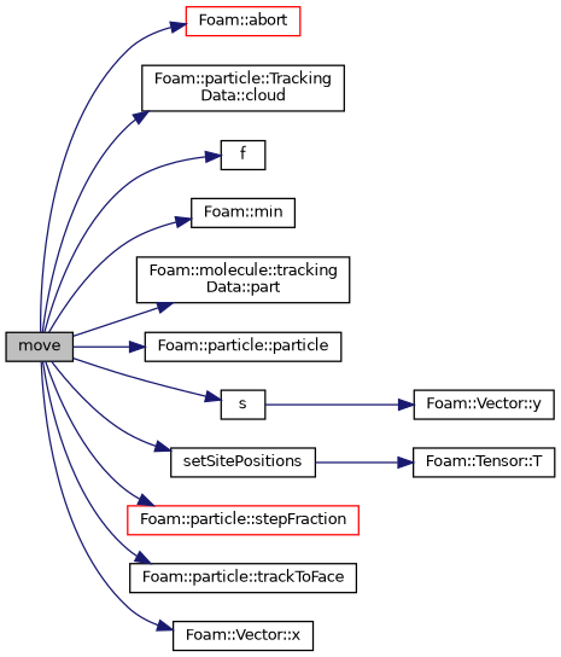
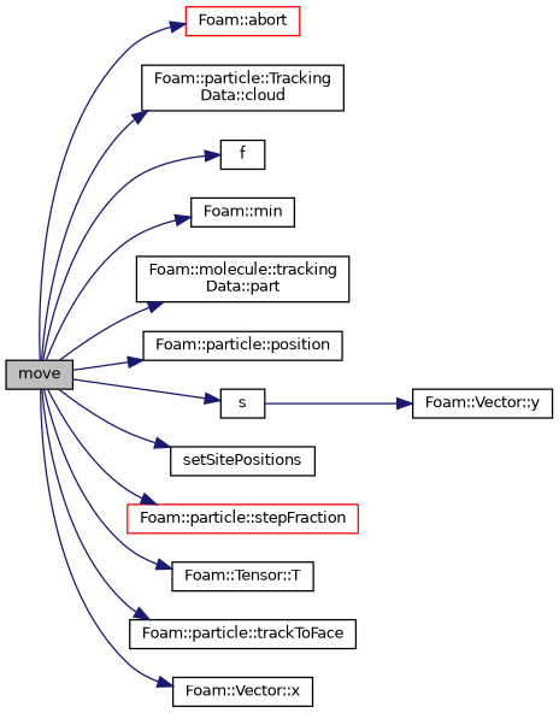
  digraph {
    rankdir=LR
    node [color=black fontname=Helvetica fontsize=10 shape=record]
    edge [color=midnightblue fontname=Helvetica fontsize=10 labelfontname=Helvetica labelfontsize=10 style=solid]
    n1 [fillcolor=grey75 fontcolor=black height=0.2 label=move style=filled width=0.4]
    n2 [color=red height=0.2 label="Foam::abort" width=0.4]
    n3 [height=0.2 label="Foam::particle::Tracking\lData::cloud" width=0.4]
    n4 [height=0.2 label=f width=0.4]
    n5 [height=0.2 label="Foam::min" width=0.4]
    n6 [height=0.2 label="Foam::molecule::tracking\lData::part" width=0.4]
-   n7 [height=0.2 label="Foam::particle::particle" width=0.4]
+   n7 [height=0.2 label="Foam::particle::position" width=0.4]
    n8 [height=0.2 label=s width=0.4]
    n9 [height=0.2 label=setSitePositions width=0.4]
    n10 [color=red height=0.2 label="Foam::particle::stepFraction" width=0.4]
    n11 [height=0.2 label="Foam::Tensor::T" width=0.4]
    n12 [height=0.2 label="Foam::particle::trackToFace" width=0.4]
    n13 [height=0.2 label="Foam::Vector::x" width=0.4]
    n14 [height=0.2 label="Foam::Vector::y" width=0.4]
    n1 -> n2
    n1 -> n3
    n1 -> n4
    n1 -> n5
    n1 -> n6
    n1 -> n7
    n1 -> n8
    n1 -> n9
    n1 -> n10
-   n9 -> n11
+   n1 -> n11
    n1 -> n12
    n1 -> n13
    n8 -> n14
  }
